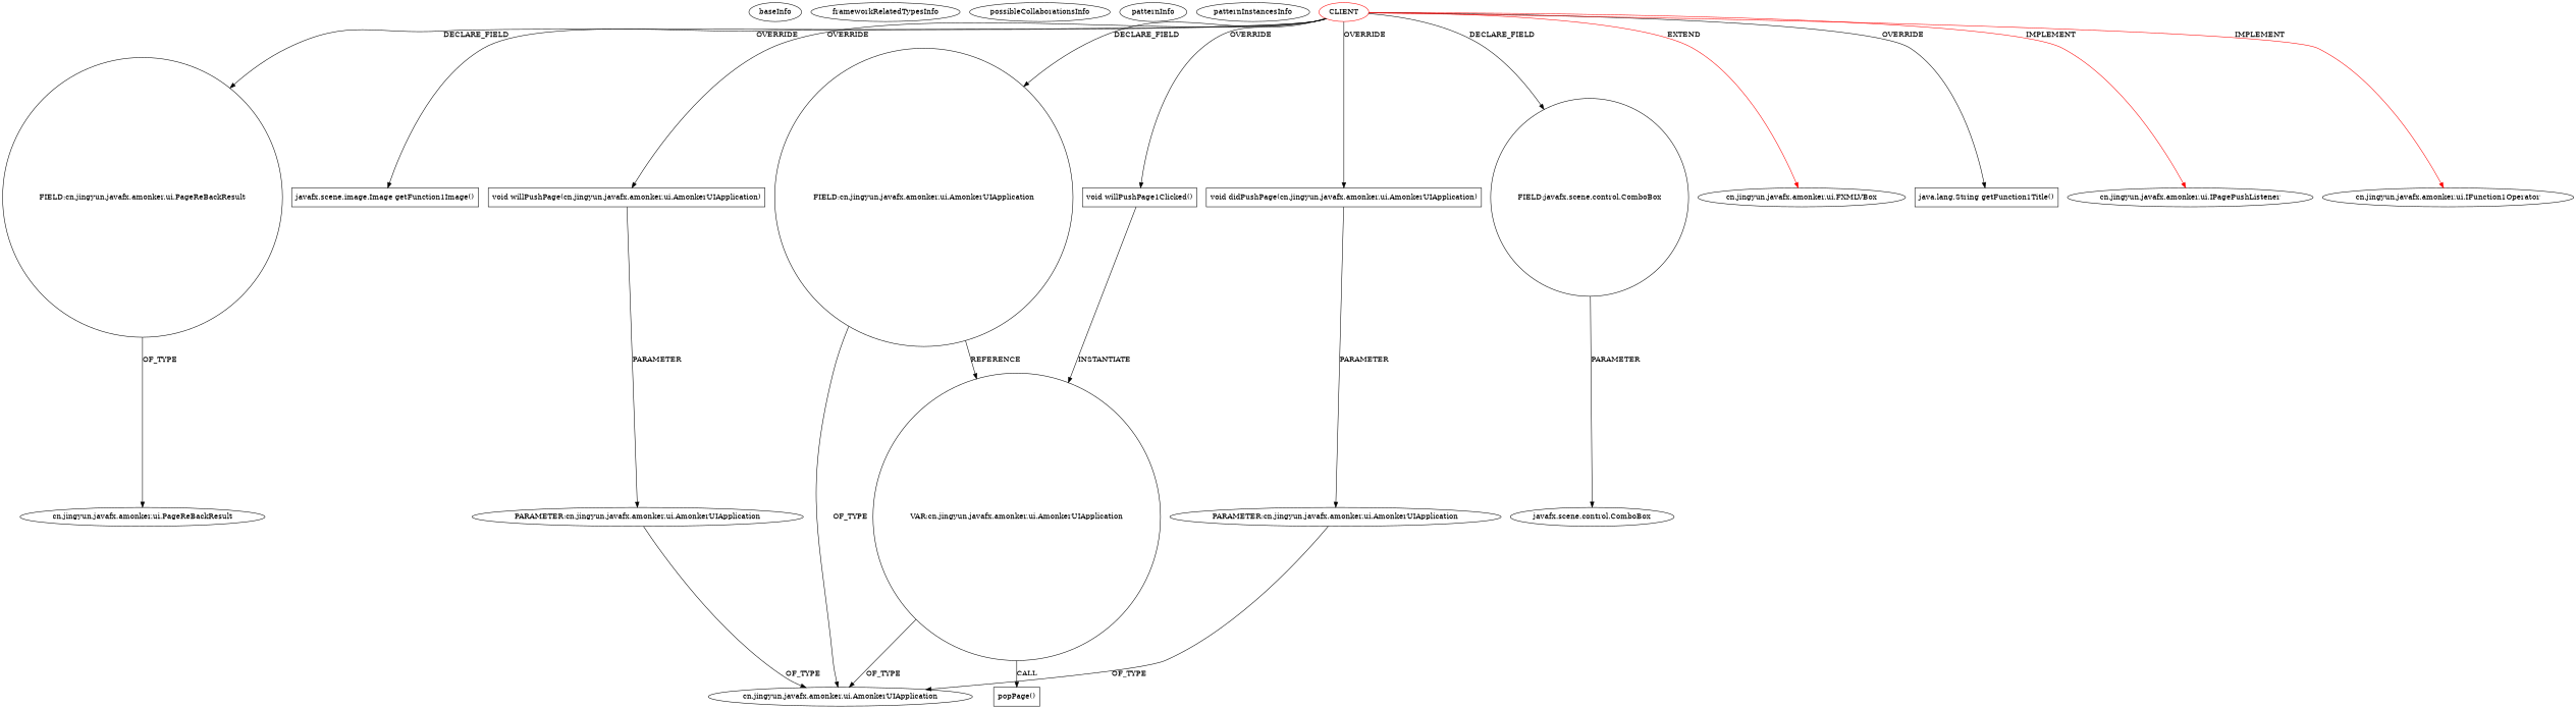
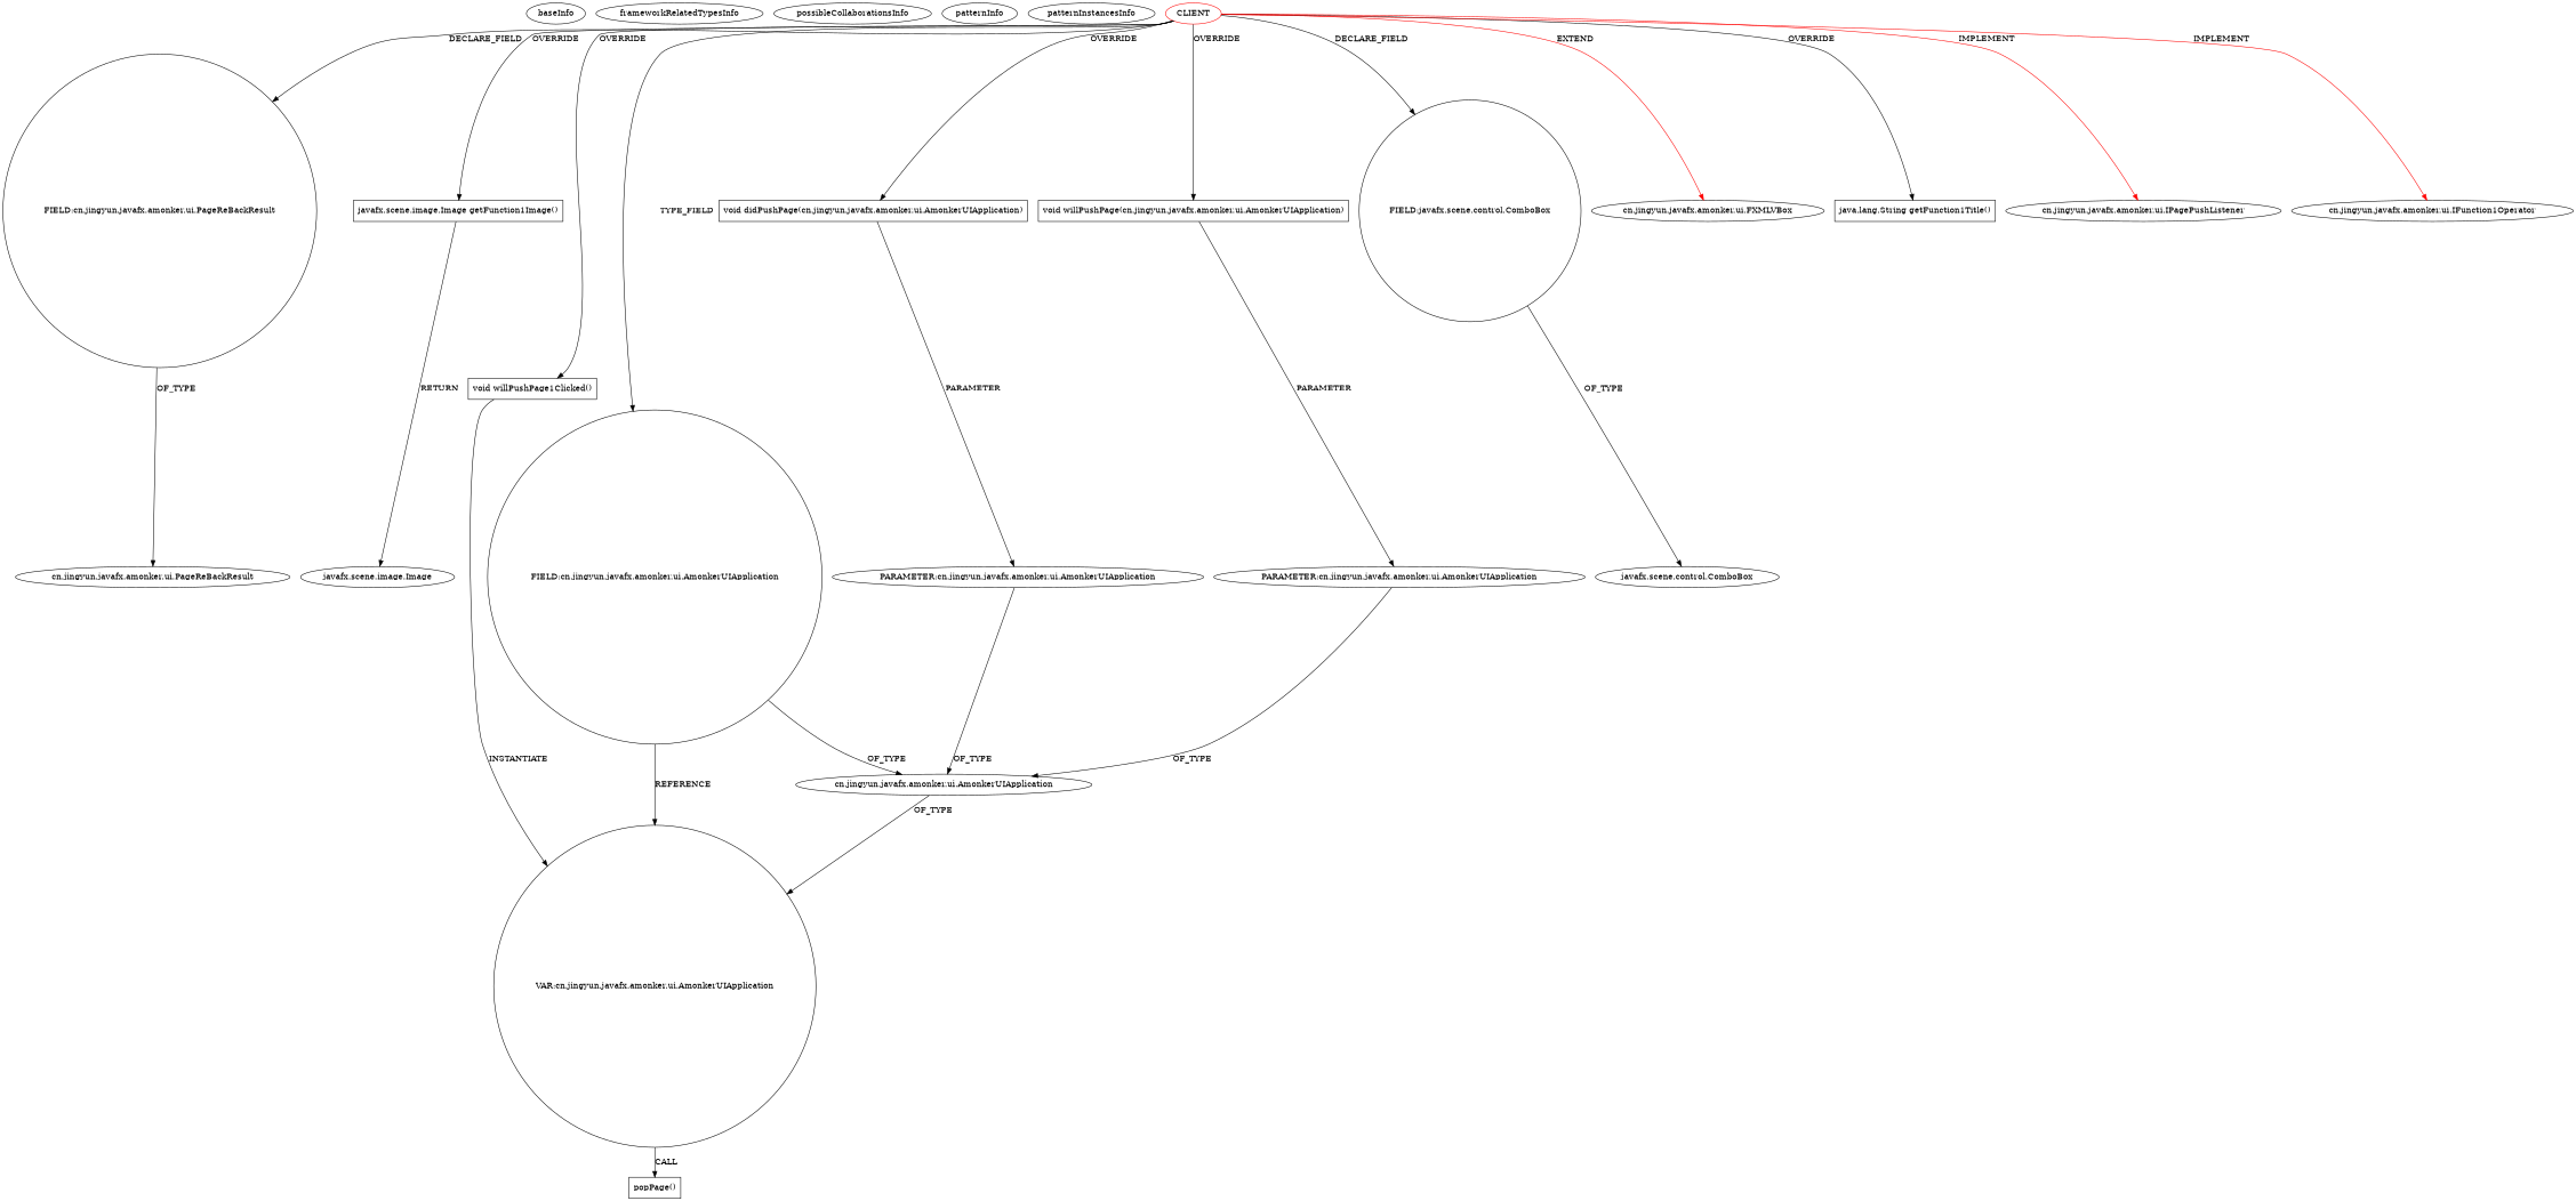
  digraph {
    node [isFrameworkType=false]
    baseInfo [category=pattern graphId=4413 isAnonymous=false possibleRelation=false isFrameworkType=""]
    frameworkRelatedTypesInfo [0="cn.jingyun.javafx.amonker.ui.IPagePushListener" 1="cn.jingyun.javafx.amonker.ui.IFunction1Operator" 2="cn.jingyun.javafx.amonker.ui.FXMLVBox" isFrameworkType=""]
    possibleCollaborationsInfo [isFrameworkType=""]
    patternInfo [frequency=2.0 patternRootClient=0 isFrameworkType=""]
    patternInstancesInfo [0="amonker-Trans~/amonker-Trans/Trans-master/src/cn/jingyun/trans/Project.java~Project~1849" 1="amonker-Trans~/amonker-Trans/Trans-master/src/cn/jingyun/trans/FFmpegArgumentsCreator.java~FFmpegArgumentsCreator~1843" isFrameworkType=""]
    n6 [label="FIELD:cn.jingyun.javafx.amonker.ui.PageReBackResult" shape=circle vertexType=FIELD_DECLARATION]
    n7 [label="cn.jingyun.javafx.amonker.ui.PageReBackResult" vertexType=FRAMEWORK_CLASS_TYPE]
    n8 [color=red label=CLIENT vertexType=ROOT_CLIENT_CLASS_DECLARATION]
    n9 [label="javafx.scene.image.Image getFunction1Image()" shape=box vertexType=OVERRIDING_METHOD_DECLARATION]
    n10 [label="void willPushPage(cn.jingyun.javafx.amonker.ui.AmonkerUIApplication)" shape=box vertexType=OVERRIDING_METHOD_DECLARATION]
    n11 [label="FIELD:javafx.scene.control.ComboBox" shape=circle vertexType=FIELD_DECLARATION]
    n12 [label="cn.jingyun.javafx.amonker.ui.FXMLVBox" vertexType=FRAMEWORK_CLASS_TYPE]
    n13 [label="FIELD:cn.jingyun.javafx.amonker.ui.AmonkerUIApplication" shape=circle vertexType=FIELD_DECLARATION]
    n14 [label="java.lang.String getFunction1Title()" shape=box vertexType=OVERRIDING_METHOD_DECLARATION]
    n15 [label="void didPushPage(cn.jingyun.javafx.amonker.ui.AmonkerUIApplication)" shape=box vertexType=OVERRIDING_METHOD_DECLARATION]
    n16 [label="void willPushPage1Clicked()" shape=box vertexType=OVERRIDING_METHOD_DECLARATION]
    n17 [label="cn.jingyun.javafx.amonker.ui.IPagePushListener" vertexType=FRAMEWORK_INTERFACE_TYPE]
    n18 [label="cn.jingyun.javafx.amonker.ui.IFunction1Operator" vertexType=FRAMEWORK_INTERFACE_TYPE]
+   n19 [label="javafx.scene.image.Image" vertexType=FRAMEWORK_CLASS_TYPE]
    n20 [label="PARAMETER:cn.jingyun.javafx.amonker.ui.AmonkerUIApplication" vertexType=PARAMETER_DECLARATION]
    n21 [label="javafx.scene.control.ComboBox" vertexType=FRAMEWORK_CLASS_TYPE]
    n22 [label="cn.jingyun.javafx.amonker.ui.AmonkerUIApplication" vertexType=FRAMEWORK_CLASS_TYPE]
    n23 [label="VAR:cn.jingyun.javafx.amonker.ui.AmonkerUIApplication" shape=circle vertexType=VARIABLE_EXPRESION]
    n24 [label="PARAMETER:cn.jingyun.javafx.amonker.ui.AmonkerUIApplication" vertexType=PARAMETER_DECLARATION]
    n25 [label="popPage()" shape=box vertexType=INSIDE_CALL]
    n6 -> n7 [label=OF_TYPE]
    n8 -> n6 [label=DECLARE_FIELD]
    n8 -> n9 [label=OVERRIDE]
    n8 -> n10 [label=OVERRIDE]
    n8 -> n11 [label=DECLARE_FIELD]
    n8 -> n12 [color=red label=EXTEND]
-   n8 -> n13 [label=DECLARE_FIELD]
+   n8 -> n13 [label=TYPE_FIELD]
    n8 -> n14 [label=OVERRIDE]
    n8 -> n15 [label=OVERRIDE]
    n8 -> n16 [label=OVERRIDE]
    n8 -> n17 [color=red label=IMPLEMENT]
    n8 -> n18 [color=red label=IMPLEMENT]
+   n9 -> n19 [label=RETURN]
    n10 -> n20 [label=PARAMETER]
-   n11 -> n21 [label=PARAMETER]
+   n11 -> n21 [label=OF_TYPE]
    n13 -> n22 [label=OF_TYPE]
    n13 -> n23 [label=REFERENCE]
    n15 -> n24 [label=PARAMETER]
    n16 -> n23 [label=INSTANTIATE]
    n20 -> n22 [label=OF_TYPE]
-   n23 -> n22 [label=OF_TYPE]
+   n22 -> n23 [label=OF_TYPE]
    n23 -> n25 [label=CALL]
    n24 -> n22 [label=OF_TYPE]
  }
